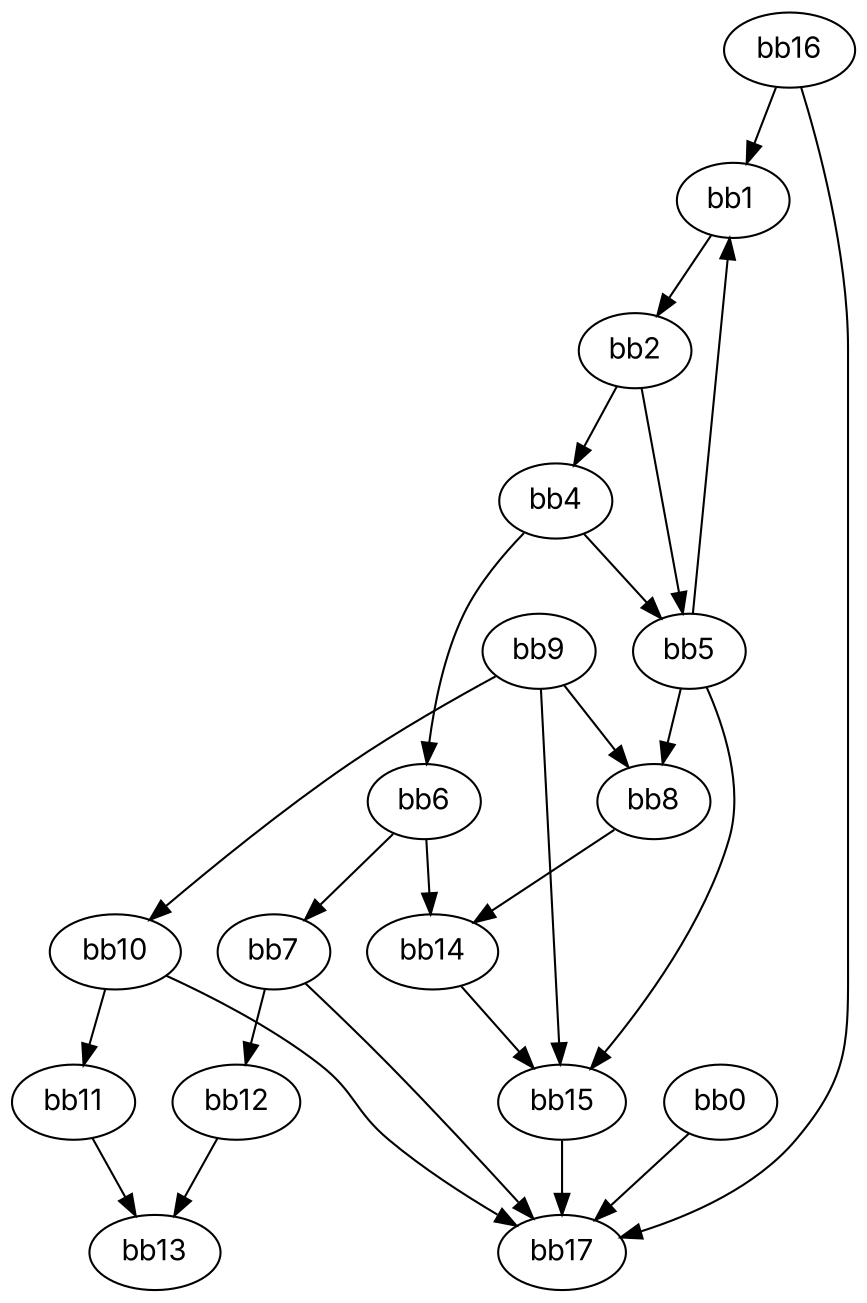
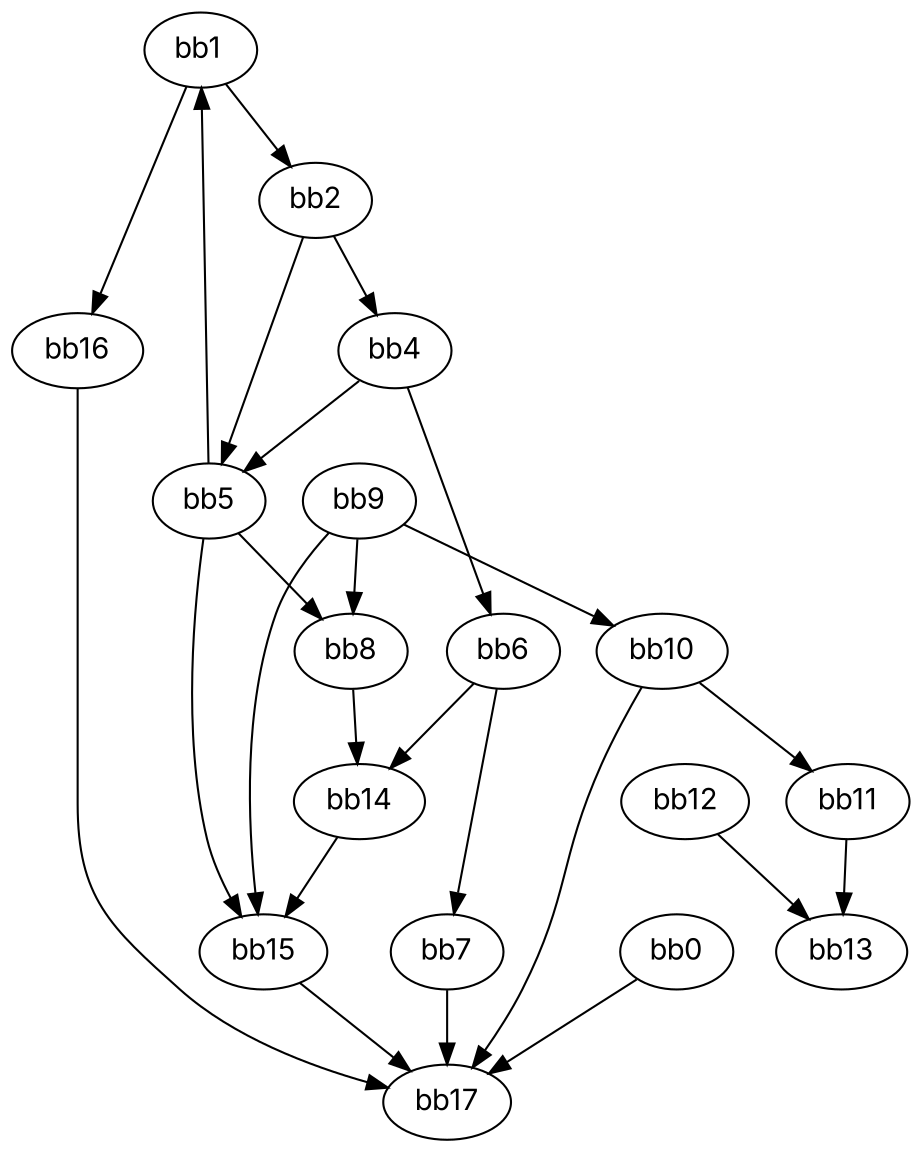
  digraph {
    fontname=Inter
    node [fontname=Inter]
    edge [fontname=Inter]
    n1 [label="bb0\l"]
    n2 [label="bb17\l"]
    n3 [label="bb1\l"]
    n4 [label="bb2\l"]
    n5 [label="bb16\l"]
    n6 [label="bb4\l"]
    n7 [label="bb5\l"]
    n8 [label="bb6\l"]
    n9 [label="bb8\l"]
    n10 [label="bb15\l"]
    n11 [label="bb7\l"]
    n12 [label="bb14\l"]
    n13 [label="bb12\l"]
    n14 [label="bb13\l"]
    n15 [label="bb9\l"]
    n16 [label="bb10\l"]
    n17 [label="bb11\l"]
    n1 -> n2
    n3 -> n4
-   n5 -> n3
+   n3 -> n5
    n4 -> n6
    n4 -> n7
    n5 -> n2
    n6 -> n7
    n6 -> n8
    n7 -> n3
    n7 -> n9
    n7 -> n10
    n8 -> n11
    n8 -> n12
    n9 -> n12
    n10 -> n2
    n11 -> n2
-   n11 -> n13
    n12 -> n10
    n13 -> n14
    n15 -> n9
    n15 -> n10
    n15 -> n16
    n16 -> n2
    n16 -> n17
    n17 -> n14
  }
